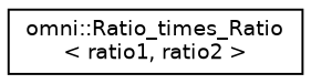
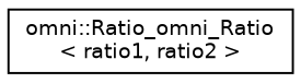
  digraph {
    rankdir=LR
-   n1 [color=black fillcolor=white fontname=Helvetica fontsize=10 height=0.2 label="omni::Ratio_times_Ratio\l\< ratio1, ratio2 \>" shape=record style=filled width=0.4]
+   n1 [color=black fillcolor=white fontname=Helvetica fontsize=10 height=0.2 label="omni::Ratio_omni_Ratio\l\< ratio1, ratio2 \>" shape=record style=filled width=0.4]
  }
